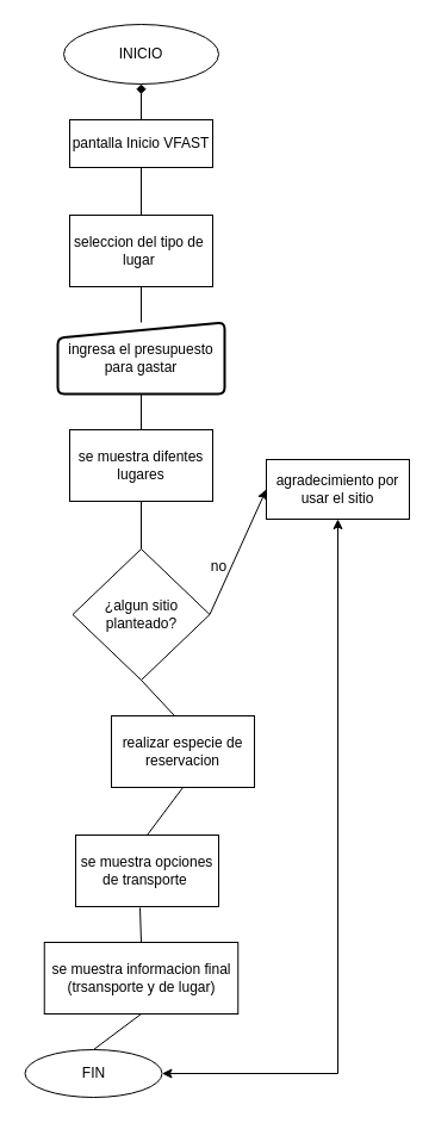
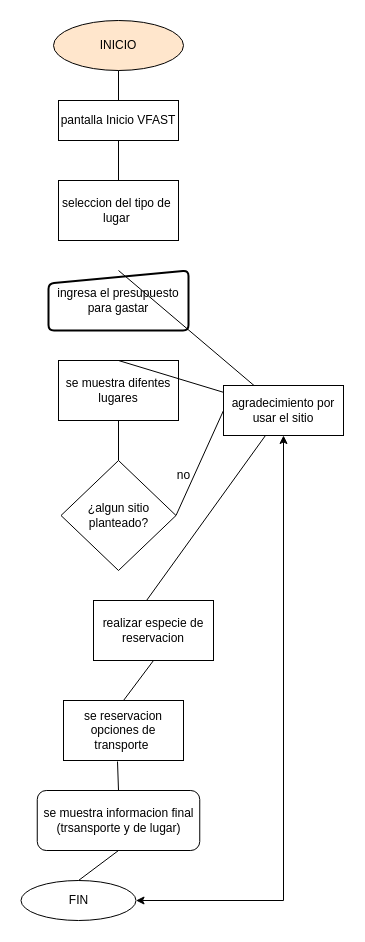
  <mxCell id="0" />
  <mxCell id="1" parent="0" />
- <mxCell id="2" value="INICIO" style="ellipse;whiteSpace=wrap;html=1;" vertex="1" parent="1"><mxGeometry x="53" y="20" width="130" height="50" as="geometry" /></mxCell>
+ <mxCell id="2" value="INICIO" style="ellipse;whiteSpace=wrap;html=1;fillColor=#ffe6cc;" vertex="1" parent="1"><mxGeometry x="53" y="20" width="130" height="50" as="geometry" /></mxCell>
  <mxCell id="3" value="pantalla Inicio VFAST" style="rounded=0;whiteSpace=wrap;html=1;" vertex="1" parent="1"><mxGeometry x="58" y="100" width="120" height="40" as="geometry" /></mxCell>
- <mxCell id="4" value="" style="endArrow=diamond;html=1;rounded=0;entryX=0.5;entryY=1;entryDx=0;entryDy=0;exitX=0.5;exitY=0;exitDx=0;exitDy=0;" edge="1" parent="1" source="3" target="2"><mxGeometry width="50" height="50" relative="1" as="geometry"><mxPoint x="313" y="240" as="sourcePoint" /><mxPoint x="363" y="190" as="targetPoint" /></mxGeometry></mxCell>
+ <mxCell id="4" value="" style="endArrow=none;html=1;rounded=0;entryX=0.5;entryY=1;entryDx=0;entryDy=0;exitX=0.5;exitY=0;exitDx=0;exitDy=0;" edge="1" parent="1" source="3" target="2"><mxGeometry width="50" height="50" relative="1" as="geometry"><mxPoint x="313" y="240" as="sourcePoint" /><mxPoint x="363" y="190" as="targetPoint" /></mxGeometry></mxCell>
  <mxCell id="5" value="seleccion del tipo de&amp;nbsp;&lt;br&gt;lugar&amp;nbsp;" style="rounded=0;whiteSpace=wrap;html=1;" vertex="1" parent="1"><mxGeometry x="58" y="180" width="120" height="60" as="geometry" /></mxCell>
  <mxCell id="6" value="ingresa el presupuesto para gastar" style="html=1;strokeWidth=2;shape=manualInput;whiteSpace=wrap;rounded=1;size=13;arcSize=11;" vertex="1" parent="1"><mxGeometry x="48" y="270" width="140" height="60" as="geometry" /></mxCell>
  <mxCell id="7" value="se muestra difentes lugares" style="rounded=0;whiteSpace=wrap;html=1;" vertex="1" parent="1"><mxGeometry x="58" y="360" width="120" height="60" as="geometry" /></mxCell>
  <mxCell id="8" value="¿algun sitio planteado?" style="rhombus;whiteSpace=wrap;html=1;" vertex="1" parent="1"><mxGeometry x="60.5" y="460" width="115" height="110" as="geometry" /></mxCell>
  <mxCell id="9" value="no&lt;br&gt;" style="text;html=1;align=center;verticalAlign=middle;resizable=0;points=[];autosize=1;strokeColor=none;fillColor=none;" vertex="1" parent="1"><mxGeometry x="163" y="460" width="40" height="30" as="geometry" /></mxCell>
  <mxCell id="10" value="agradecimiento por usar el sitio" style="rounded=0;whiteSpace=wrap;html=1;" vertex="1" parent="1"><mxGeometry x="223" y="385" width="120" height="50" as="geometry" /></mxCell>
  <mxCell id="11" value="realizar especie de reservacion" style="rounded=0;whiteSpace=wrap;html=1;" vertex="1" parent="1"><mxGeometry x="93" y="600" width="120" height="60" as="geometry" /></mxCell>
- <mxCell id="12" value="se muestra opciones de transporte&amp;nbsp;" style="rounded=0;whiteSpace=wrap;html=1;" vertex="1" parent="1"><mxGeometry x="63" y="700" width="120" height="60" as="geometry" /></mxCell>
- <mxCell id="13" value="se muestra informacion final (trsansporte y de lugar)" style="whiteSpace=wrap;html=1;" vertex="1" parent="1"><mxGeometry x="36.75" y="790" width="162.5" height="60" as="geometry" /></mxCell>
+ <mxCell id="12" value="se reservacion opciones de transporte&amp;nbsp;" style="rounded=0;whiteSpace=wrap;html=1;" vertex="1" parent="1"><mxGeometry x="63" y="700" width="120" height="60" as="geometry" /></mxCell>
+ <mxCell id="13" value="se muestra informacion final (trsansporte y de lugar)" style="whiteSpace=wrap;html=1;rounded=1;" vertex="1" parent="1"><mxGeometry x="36.75" y="790" width="162.5" height="60" as="geometry" /></mxCell>
  <mxCell id="14" value="FIN" style="ellipse;whiteSpace=wrap;html=1;" vertex="1" parent="1"><mxGeometry x="20.5" y="880" width="115" height="40" as="geometry" /></mxCell>
  <mxCell id="15" value="" style="endArrow=none;html=1;rounded=0;entryX=0.5;entryY=1;entryDx=0;entryDy=0;exitX=0.5;exitY=0;exitDx=0;exitDy=0;" edge="1" parent="1" source="5" target="3"><mxGeometry width="50" height="50" relative="1" as="geometry"><mxPoint x="83" y="90" as="sourcePoint" /><mxPoint x="133" y="40" as="targetPoint" /></mxGeometry></mxCell>
- <mxCell id="16" value="" style="endArrow=none;html=1;rounded=0;entryX=0.5;entryY=1;entryDx=0;entryDy=0;exitX=0.5;exitY=0;exitDx=0;exitDy=0;" edge="1" parent="1" source="6" target="5"><mxGeometry width="50" height="50" relative="1" as="geometry"><mxPoint x="128" y="190" as="sourcePoint" /><mxPoint x="128" y="150" as="targetPoint" /></mxGeometry></mxCell>
- <mxCell id="17" value="" style="endArrow=none;html=1;rounded=0;entryX=0.5;entryY=1;entryDx=0;entryDy=0;exitX=0.5;exitY=0;exitDx=0;exitDy=0;" edge="1" parent="1" source="7" target="6"><mxGeometry width="50" height="50" relative="1" as="geometry"><mxPoint x="83" y="420" as="sourcePoint" /><mxPoint x="133" y="370" as="targetPoint" /></mxGeometry></mxCell>
+ <mxCell id="16" value="" style="endArrow=none;html=1;rounded=0;exitX=0.5;exitY=0;exitDx=0;exitDy=0;" edge="1" parent="1" source="6" target="10"><mxGeometry width="50" height="50" relative="1" as="geometry"><mxPoint x="128" y="190" as="sourcePoint" /><mxPoint x="128" y="150" as="targetPoint" /></mxGeometry></mxCell>
+ <mxCell id="17" value="" style="endArrow=none;html=1;rounded=0;exitX=0.5;exitY=0;exitDx=0;exitDy=0;" edge="1" parent="1" source="7" target="10"><mxGeometry width="50" height="50" relative="1" as="geometry"><mxPoint x="83" y="420" as="sourcePoint" /><mxPoint x="133" y="370" as="targetPoint" /></mxGeometry></mxCell>
  <mxCell id="18" value="" style="endArrow=none;html=1;rounded=0;entryX=0.5;entryY=1;entryDx=0;entryDy=0;exitX=0.5;exitY=0;exitDx=0;exitDy=0;" edge="1" parent="1" source="8" target="7"><mxGeometry width="50" height="50" relative="1" as="geometry"><mxPoint x="128" y="370" as="sourcePoint" /><mxPoint x="128" y="340" as="targetPoint" /></mxGeometry></mxCell>
- <mxCell id="19" value="" style="endArrow=classic;html=1;rounded=0;entryX=0;entryY=0.5;entryDx=0;entryDy=0;exitX=1;exitY=0.5;exitDx=0;exitDy=0;" edge="1" parent="1" source="8" target="10"><mxGeometry width="50" height="50" relative="1" as="geometry"><mxPoint x="138" y="380" as="sourcePoint" /><mxPoint x="138" y="350" as="targetPoint" /></mxGeometry></mxCell>
+ <mxCell id="19" value="" style="endArrow=none;html=1;rounded=0;entryX=0;entryY=0.5;entryDx=0;entryDy=0;exitX=1;exitY=0.5;exitDx=0;exitDy=0;" edge="1" parent="1" source="8" target="10"><mxGeometry width="50" height="50" relative="1" as="geometry"><mxPoint x="138" y="380" as="sourcePoint" /><mxPoint x="138" y="350" as="targetPoint" /></mxGeometry></mxCell>
  <mxCell id="20" value="" style="endArrow=none;html=1;rounded=0;entryX=0.5;entryY=1;entryDx=0;entryDy=0;exitX=0.5;exitY=0;exitDx=0;exitDy=0;" edge="1" parent="1" source="12" target="11"><mxGeometry width="50" height="50" relative="1" as="geometry"><mxPoint x="127" y="611" as="sourcePoint" /><mxPoint x="128" y="580" as="targetPoint" /></mxGeometry></mxCell>
  <mxCell id="21" value="" style="endArrow=none;html=1;rounded=0;exitX=0.5;exitY=0;exitDx=0;exitDy=0;entryX=0.45;entryY=1.017;entryDx=0;entryDy=0;entryPerimeter=0;" edge="1" parent="1" source="13" target="12"><mxGeometry width="50" height="50" relative="1" as="geometry"><mxPoint x="83" y="760" as="sourcePoint" /><mxPoint x="133" y="710" as="targetPoint" /></mxGeometry></mxCell>
  <mxCell id="22" value="" style="endArrow=none;html=1;rounded=0;exitX=0.5;exitY=1;exitDx=0;exitDy=0;entryX=0.5;entryY=0;entryDx=0;entryDy=0;" edge="1" parent="1" source="13" target="14"><mxGeometry width="50" height="50" relative="1" as="geometry"><mxPoint x="83" y="760" as="sourcePoint" /><mxPoint x="133" y="710" as="targetPoint" /></mxGeometry></mxCell>
- <mxCell id="23" value="" style="endArrow=none;html=1;rounded=0;entryX=0.5;entryY=1;entryDx=0;entryDy=0;exitX=0.442;exitY=0;exitDx=0;exitDy=0;exitPerimeter=0;" edge="1" parent="1" source="11" target="8"><mxGeometry width="50" height="50" relative="1" as="geometry"><mxPoint x="-137" y="580" as="sourcePoint" /><mxPoint x="3" y="470" as="targetPoint" /></mxGeometry></mxCell>
+ <mxCell id="23" value="" style="endArrow=none;html=1;rounded=0;exitX=0.442;exitY=0;exitDx=0;exitDy=0;exitPerimeter=0;" edge="1" parent="1" source="11" target="10"><mxGeometry width="50" height="50" relative="1" as="geometry"><mxPoint x="-137" y="580" as="sourcePoint" /><mxPoint x="3" y="470" as="targetPoint" /></mxGeometry></mxCell>
  <mxCell id="24" value="" style="endArrow=classic;startArrow=classic;html=1;rounded=0;exitX=1;exitY=0.5;exitDx=0;exitDy=0;entryX=0.5;entryY=1;entryDx=0;entryDy=0;" edge="1" parent="1" source="14" target="10"><mxGeometry width="50" height="50" relative="1" as="geometry"><mxPoint x="83" y="760" as="sourcePoint" /><mxPoint x="133" y="710" as="targetPoint" /><Array as="points"><mxPoint x="283" y="900" /></Array></mxGeometry></mxCell>
